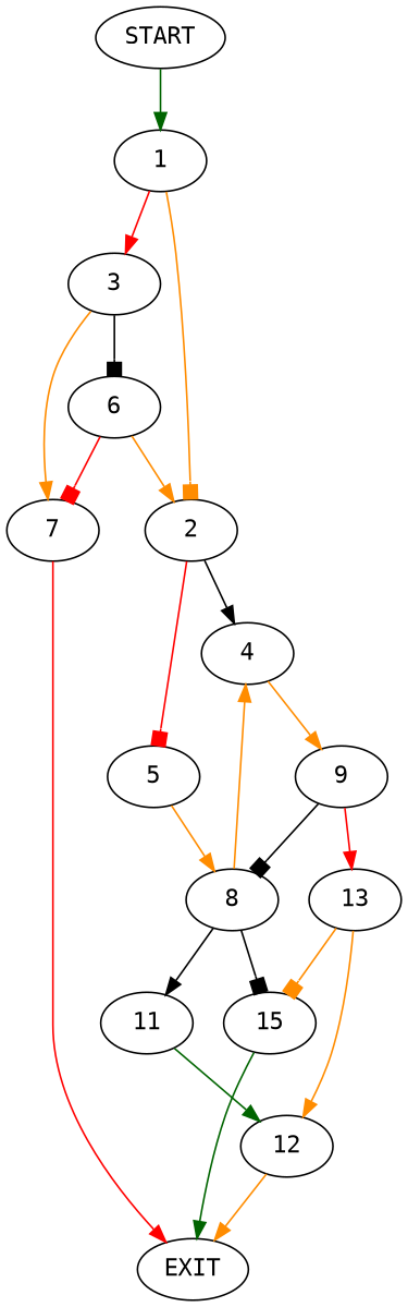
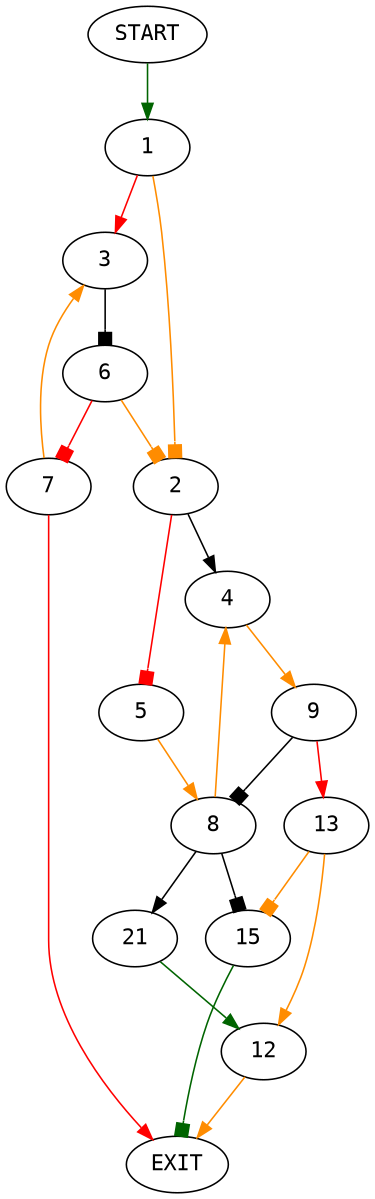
  digraph {
    fontname="DejaVu Sans Mono"
    node [fontname="DejaVu Sans Mono"]
    edge [arrowhead=normal color=darkorange fontname="DejaVu Sans Mono"]
    n1 [label=START]
    1
    2
    3
    n5 [label=EXIT]
    4
    5
    6
    7
    9
    8
    n12 [label=15]
-   11
+   11 [label=21]
    13
    12
    n1 -> 1 [color=darkgreen]
    1 -> 2 [arrowhead=box]
    1 -> 3 [color=red]
    2 -> 4 [color=black]
    2 -> 5 [arrowhead=box color=red]
    3 -> 6 [arrowhead=box color=black]
-   3 -> 7
+   7 -> 3
    4 -> 9
    5 -> 8
-   6 -> 2
+   6 -> 2 [arrowhead=box]
    6 -> 7 [arrowhead=box color=red]
    7 -> n5 [color=red]
    9 -> 8 [arrowhead=box color=black]
    9 -> 13 [color=red]
    8 -> 4
    8 -> n12 [arrowhead=box color=black]
    8 -> 11 [color=black]
-   n12 -> n5 [color=darkgreen]
+   n12 -> n5 [arrowhead=box color=darkgreen]
    11 -> 12 [color=darkgreen]
    13 -> n12 [arrowhead=box]
    13 -> 12
    12 -> n5
  }
